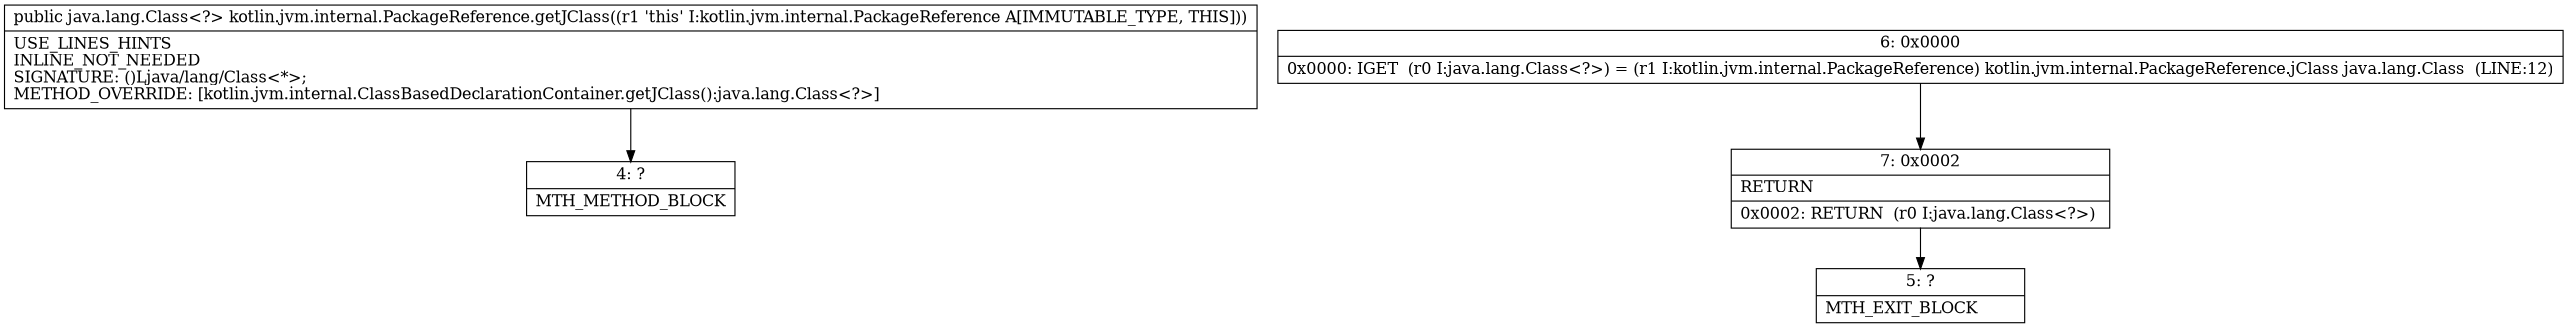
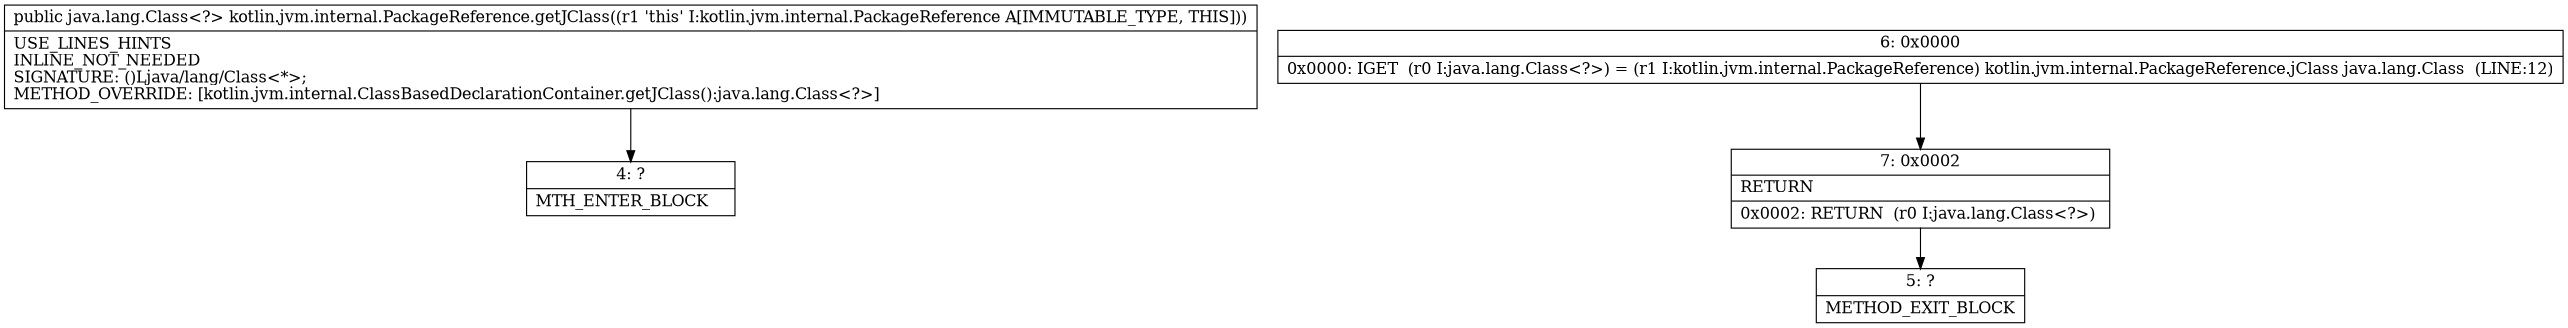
  digraph {
    node [shape=record]
-   n1 [label="{4\:\ ?|MTH_METHOD_BLOCK\l}"]
+   n1 [label="{4\:\ ?|MTH_ENTER_BLOCK\l}"]
    n2 [label="{6\:\ 0x0000|0x0000: IGET  (r0 I:java.lang.Class\<?\>) = (r1 I:kotlin.jvm.internal.PackageReference) kotlin.jvm.internal.PackageReference.jClass java.lang.Class  (LINE:12)\l}"]
    n3 [label="{7\:\ 0x0002|RETURN\l|0x0002: RETURN  (r0 I:java.lang.Class\<?\>) \l}"]
-   n4 [label="{5\:\ ?|MTH_EXIT_BLOCK\l}"]
+   n4 [label="{5\:\ ?|METHOD_EXIT_BLOCK\l}"]
    n5 [label="{public java.lang.Class\<?\> kotlin.jvm.internal.PackageReference.getJClass((r1 'this' I:kotlin.jvm.internal.PackageReference A[IMMUTABLE_TYPE, THIS]))  | USE_LINES_HINTS\lINLINE_NOT_NEEDED\lSIGNATURE: ()Ljava\/lang\/Class\<*\>;\lMETHOD_OVERRIDE: [kotlin.jvm.internal.ClassBasedDeclarationContainer.getJClass():java.lang.Class\<?\>]\l}"]
    n2 -> n3
    n3 -> n4
    n5 -> n1
  }
